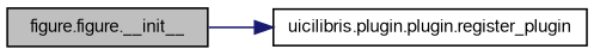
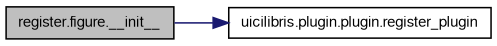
  digraph {
    rankdir=LR
    node [color=black fontname=FreeSans fontsize=10 shape=record style=filled]
-   n1 [fillcolor=grey75 fontcolor=black height=0.2 label="figure.figure.__init__" width=0.4]
+   n1 [fillcolor=grey75 fontcolor=black height=0.2 label="register.figure.__init__" width=0.4]
    n2 [fillcolor=white height=0.2 label="uicilibris.plugin.plugin.register_plugin" width=0.4]
    n1 -> n2 [color=midnightblue fontname=FreeSans fontsize=10 labelfontname=FreeSans labelfontsize=10 style=solid]
  }
